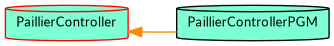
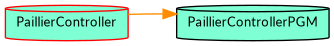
  digraph {
    rankdir=LR
    fontname=Lato
    node [fillcolor=aquamarine fontname=Lato fontsize=10 shape=cylinder style=filled]
    n1 [color=red height=0.2 label=PaillierController width=0.4]
    n2 [color=black height=0.2 label=PaillierControllerPGM width=0.4]
-   n1 -> n2 [color=darkorange dir=back fontname=Lato fontsize=10 labelfontname=Helvetica labelfontsize=10 style=solid]
+   n2 -> n1 [color=darkorange dir=back fontname=Lato fontsize=10 labelfontname=Helvetica labelfontsize=10 style=solid]
  }
